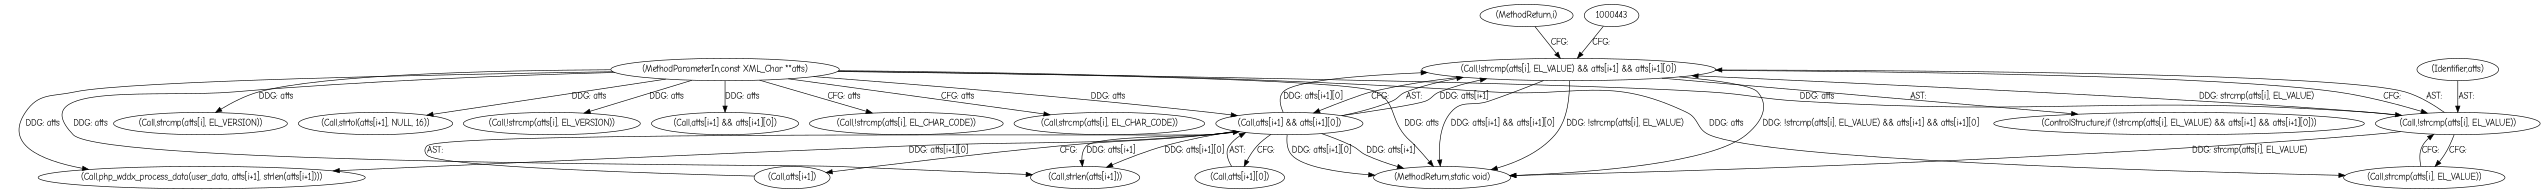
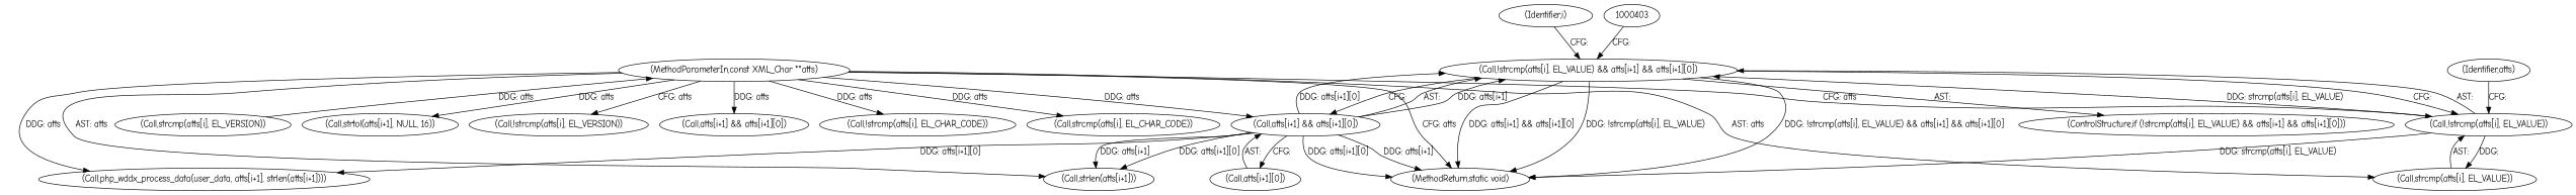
  digraph {
    fontname="Comic Neue"
    node [fontname="Comic Neue"]
    edge [fontname="Comic Neue"]
    n1 [label="(Call,!strcmp(atts[i], EL_VALUE) && atts[i+1] && atts[i+1][0])"]
    n2 [label="(Call,!strcmp(atts[i], EL_VALUE))"]
    n3 [label="(Call,atts[i+1] && atts[i+1][0])"]
    n4 [label="(ControlStructure,if (!strcmp(atts[i], EL_VALUE) && atts[i+1] && atts[i+1][0]))"]
    n5 [label="(MethodReturn,static void)"]
    n6 [label="(Call,strcmp(atts[i], EL_VALUE))"]
    n7 [label="(Call,php_wddx_process_data(user_data, atts[i+1], strlen(atts[i+1])))"]
    n8 [label="(Call,strlen(atts[i+1]))"]
    n9 [label="(Call,atts[i+1][0])"]
-   n10 [label="(Call,atts[i+1])"]
    n11 [label="(MethodParameterIn,const XML_Char **atts)"]
    n12 [label="(Call,strtol(atts[i+1], NULL, 16))"]
    n13 [label="(Call,!strcmp(atts[i], EL_VERSION))"]
    n14 [label="(Call,atts[i+1] && atts[i+1][0])"]
    n15 [label="(Call,!strcmp(atts[i], EL_CHAR_CODE))"]
    n16 [label="(Call,strcmp(atts[i], EL_CHAR_CODE))"]
    n17 [label="(Call,strcmp(atts[i], EL_VERSION))"]
-   n18 [label="(MethodReturn,i)"]
+   n18 [label="(Identifier,i)"]
    n19 [label="(Identifier,atts)"]
-   1000403 [label=1000443]
+   1000403
    n1 -> n2 [label="CFG: "]
    n1 -> n3 [label="CFG: "]
    n1 -> n4 [label="AST: "]
    n1 -> n5 [label="DDG: !strcmp(atts[i], EL_VALUE) && atts[i+1] && atts[i+1][0]"]
    n1 -> n5 [label="DDG: atts[i+1] && atts[i+1][0]"]
    n1 -> n5 [label="DDG: !strcmp(atts[i], EL_VALUE)"]
    n2 -> n1 [label="AST: "]
    n2 -> n1 [label="DDG: strcmp(atts[i], EL_VALUE)"]
    n2 -> n5 [label="DDG: strcmp(atts[i], EL_VALUE)"]
-   n2 -> n6 [label="CFG: "]
+   n2 -> n6 [label="DDG: "]
    n3 -> n1 [label="AST: "]
    n3 -> n1 [label="DDG: atts[i+1]"]
    n3 -> n1 [label="DDG: atts[i+1][0]"]
    n3 -> n5 [label="DDG: atts[i+1][0]"]
    n3 -> n5 [label="DDG: atts[i+1]"]
    n3 -> n7 [label="DDG: atts[i+1][0]"]
    n3 -> n8 [label="DDG: atts[i+1][0]"]
    n3 -> n8 [label="DDG: atts[i+1]"]
    n3 -> n9 [label="CFG: "]
-   n3 -> n10 [label="CFG: "]
-   n6 -> n2 [label="CFG: "]
+   n6 -> n2 [label="AST: "]
    n9 -> n3 [label="AST: "]
-   n10 -> n3 [label="AST: "]
-   n11 -> n2 [label="DDG: atts"]
+   n11 -> n2 [label="CFG: atts"]
    n11 -> n3 [label="DDG: atts"]
-   n11 -> n5 [label="DDG: atts"]
-   n11 -> n6 [label="DDG: atts"]
+   n11 -> n5 [label="CFG: atts"]
+   n11 -> n6 [label="AST: atts"]
    n11 -> n7 [label="DDG: atts"]
-   n11 -> n8 [label="DDG: atts"]
+   n11 -> n8 [label="AST: atts"]
    n11 -> n12 [label="DDG: atts"]
-   n11 -> n13 [label="DDG: atts"]
+   n11 -> n13 [label="CFG: atts"]
    n11 -> n14 [label="DDG: atts"]
-   n11 -> n15 [label="CFG: atts"]
-   n11 -> n16 [label="CFG: atts"]
-   n11 -> n17 [label="DDG: atts"]
+   n11 -> n15 [label="DDG: atts"]
+   n11 -> n16 [label="DDG: atts"]
+   n17 -> n11 [label="DDG: atts"]
    n18 -> n1 [label="CFG: "]
-   n19 -> n2 [label="AST: "]
+   n19 -> n2 [label="CFG: "]
    1000403 -> n1 [label="CFG: "]
  }
